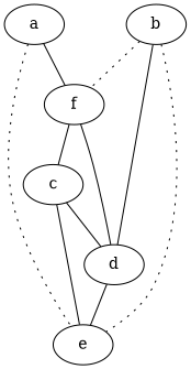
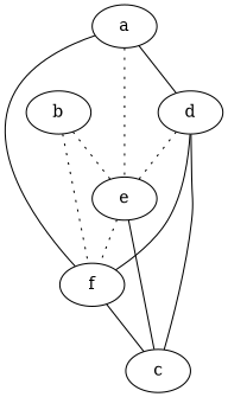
  graph {
    a
    d
    e
    f
    c
    b
-   b -- d
+   a -- d
    a -- e [style=dotted]
    a -- f
-   d -- e [style=solid]
+   d -- e [style=dotted]
    d -- f
+   e -- f [style=dotted]
    f -- c
    c -- d
    c -- e [style=solid]
    b -- e [style=dotted]
    b -- f [style=dotted]
  }
